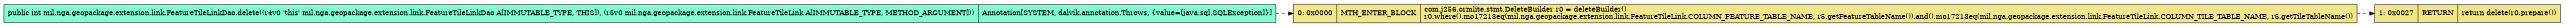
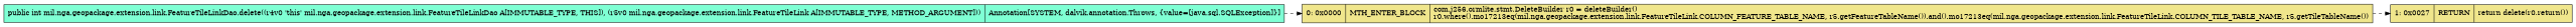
  digraph {
    rankdir=LR
    node [shape=record style=filled fillcolor=khaki]
    edge [style=dashed]
    n1 [label="{0\:\ 0x0000|MTH_ENTER_BLOCK\l|com.j256.ormlite.stmt.DeleteBuilder r0 = deleteBuilder()\lr0.where().mo17213eq(mil.nga.geopackage.extension.link.FeatureTileLink.COLUMN_FEATURE_TABLE_NAME, r5.getFeatureTableName()).and().mo17213eq(mil.nga.geopackage.extension.link.FeatureTileLink.COLUMN_TILE_TABLE_NAME, r5.getTileTableName())\l}"]
-   n2 [label="{1\:\ 0x0027|RETURN\l|return delete(r0.prepare())\l}"]
+   n2 [label="{1\:\ 0x0027|RETURN\l|return delete(r0.return())\l}"]
    n3 [label="{public int mil.nga.geopackage.extension.link.FeatureTileLinkDao.delete((r4v0 'this' mil.nga.geopackage.extension.link.FeatureTileLinkDao A[IMMUTABLE_TYPE, THIS]), (r5v0 mil.nga.geopackage.extension.link.FeatureTileLink A[IMMUTABLE_TYPE, METHOD_ARGUMENT]))  | Annotation[SYSTEM, dalvik.annotation.Throws, \{value=[java.sql.SQLException]\}]\l}" fillcolor=aquamarine]
    n1 -> n2
    n3 -> n1
  }
